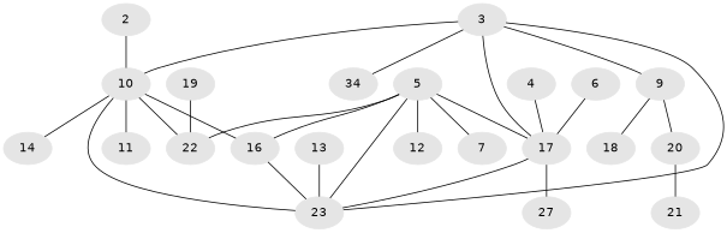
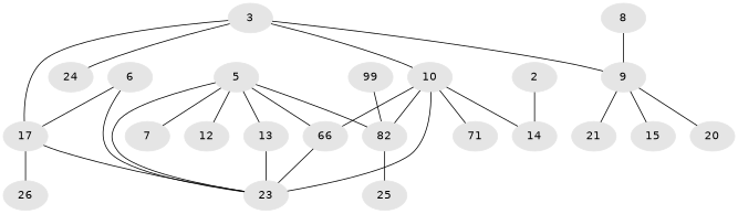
  graph {
    fontname="DejaVu Sans"
    node [color=gray90 fontname="DejaVu Sans" style=filled]
    edge [fontname="DejaVu Sans" weight=1.0]
-   22
+   22 [label=82]
+   25
    2
    10
    23
-   16
-   11
+   16 [label=66]
+   11 [label=71]
    14
    3
    9
    17
-   24 [label=34]
-   15 [label=18]
+   24
+   15
    20
    21
-   26 [label=27]
-   4
+   26
    5
    7
    12
    6
+   8
    13
-   19
-   2 -- 10
+   19 [label=99]
+   22 -- 25
+   2 -- 14
    10 -- 22
    10 -- 23 [weight=2.0]
    10 -- 16
    10 -- 11
    10 -- 14
    16 -- 23
    3 -- 10
-   3 -- 23
+   6 -- 23
    3 -- 9
    3 -- 17
    3 -- 24
    9 -- 15
    9 -- 20
-   20 -- 21
+   9 -- 21
    17 -- 23
    17 -- 26
-   4 -- 17
    5 -- 22
    5 -- 23
    5 -- 16
-   5 -- 17
+   5 -- 13
    5 -- 7
    5 -- 12
    6 -- 17
+   8 -- 9
    13 -- 23
    19 -- 22
  }
